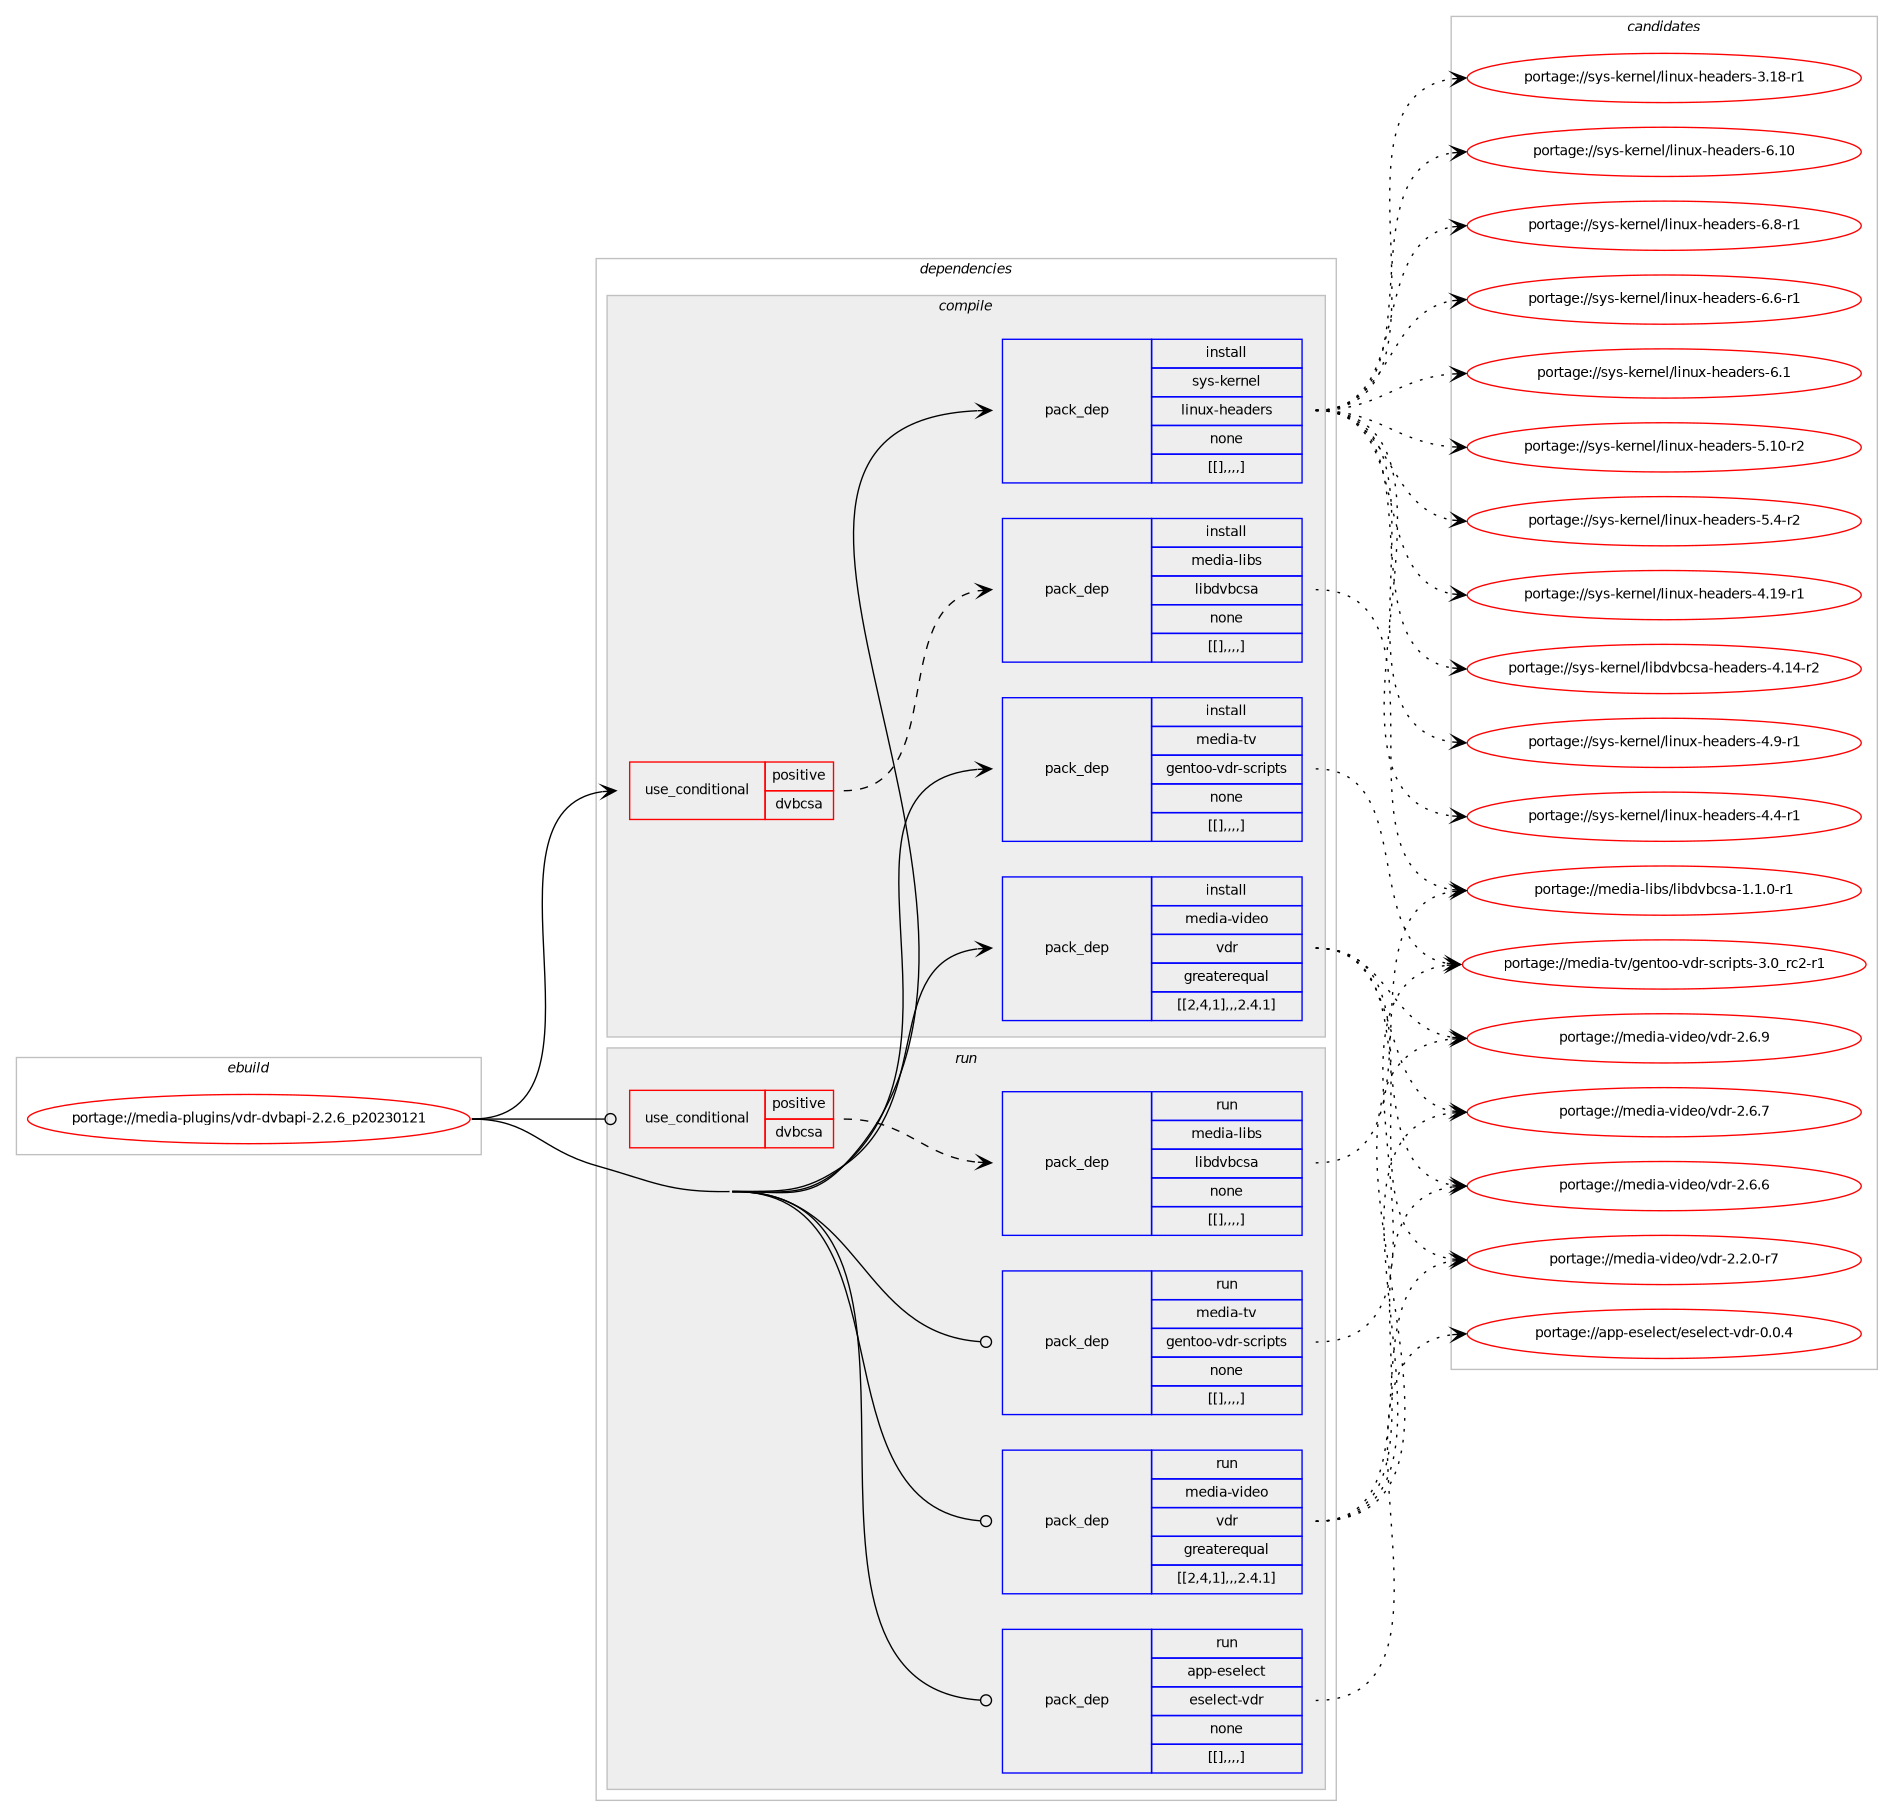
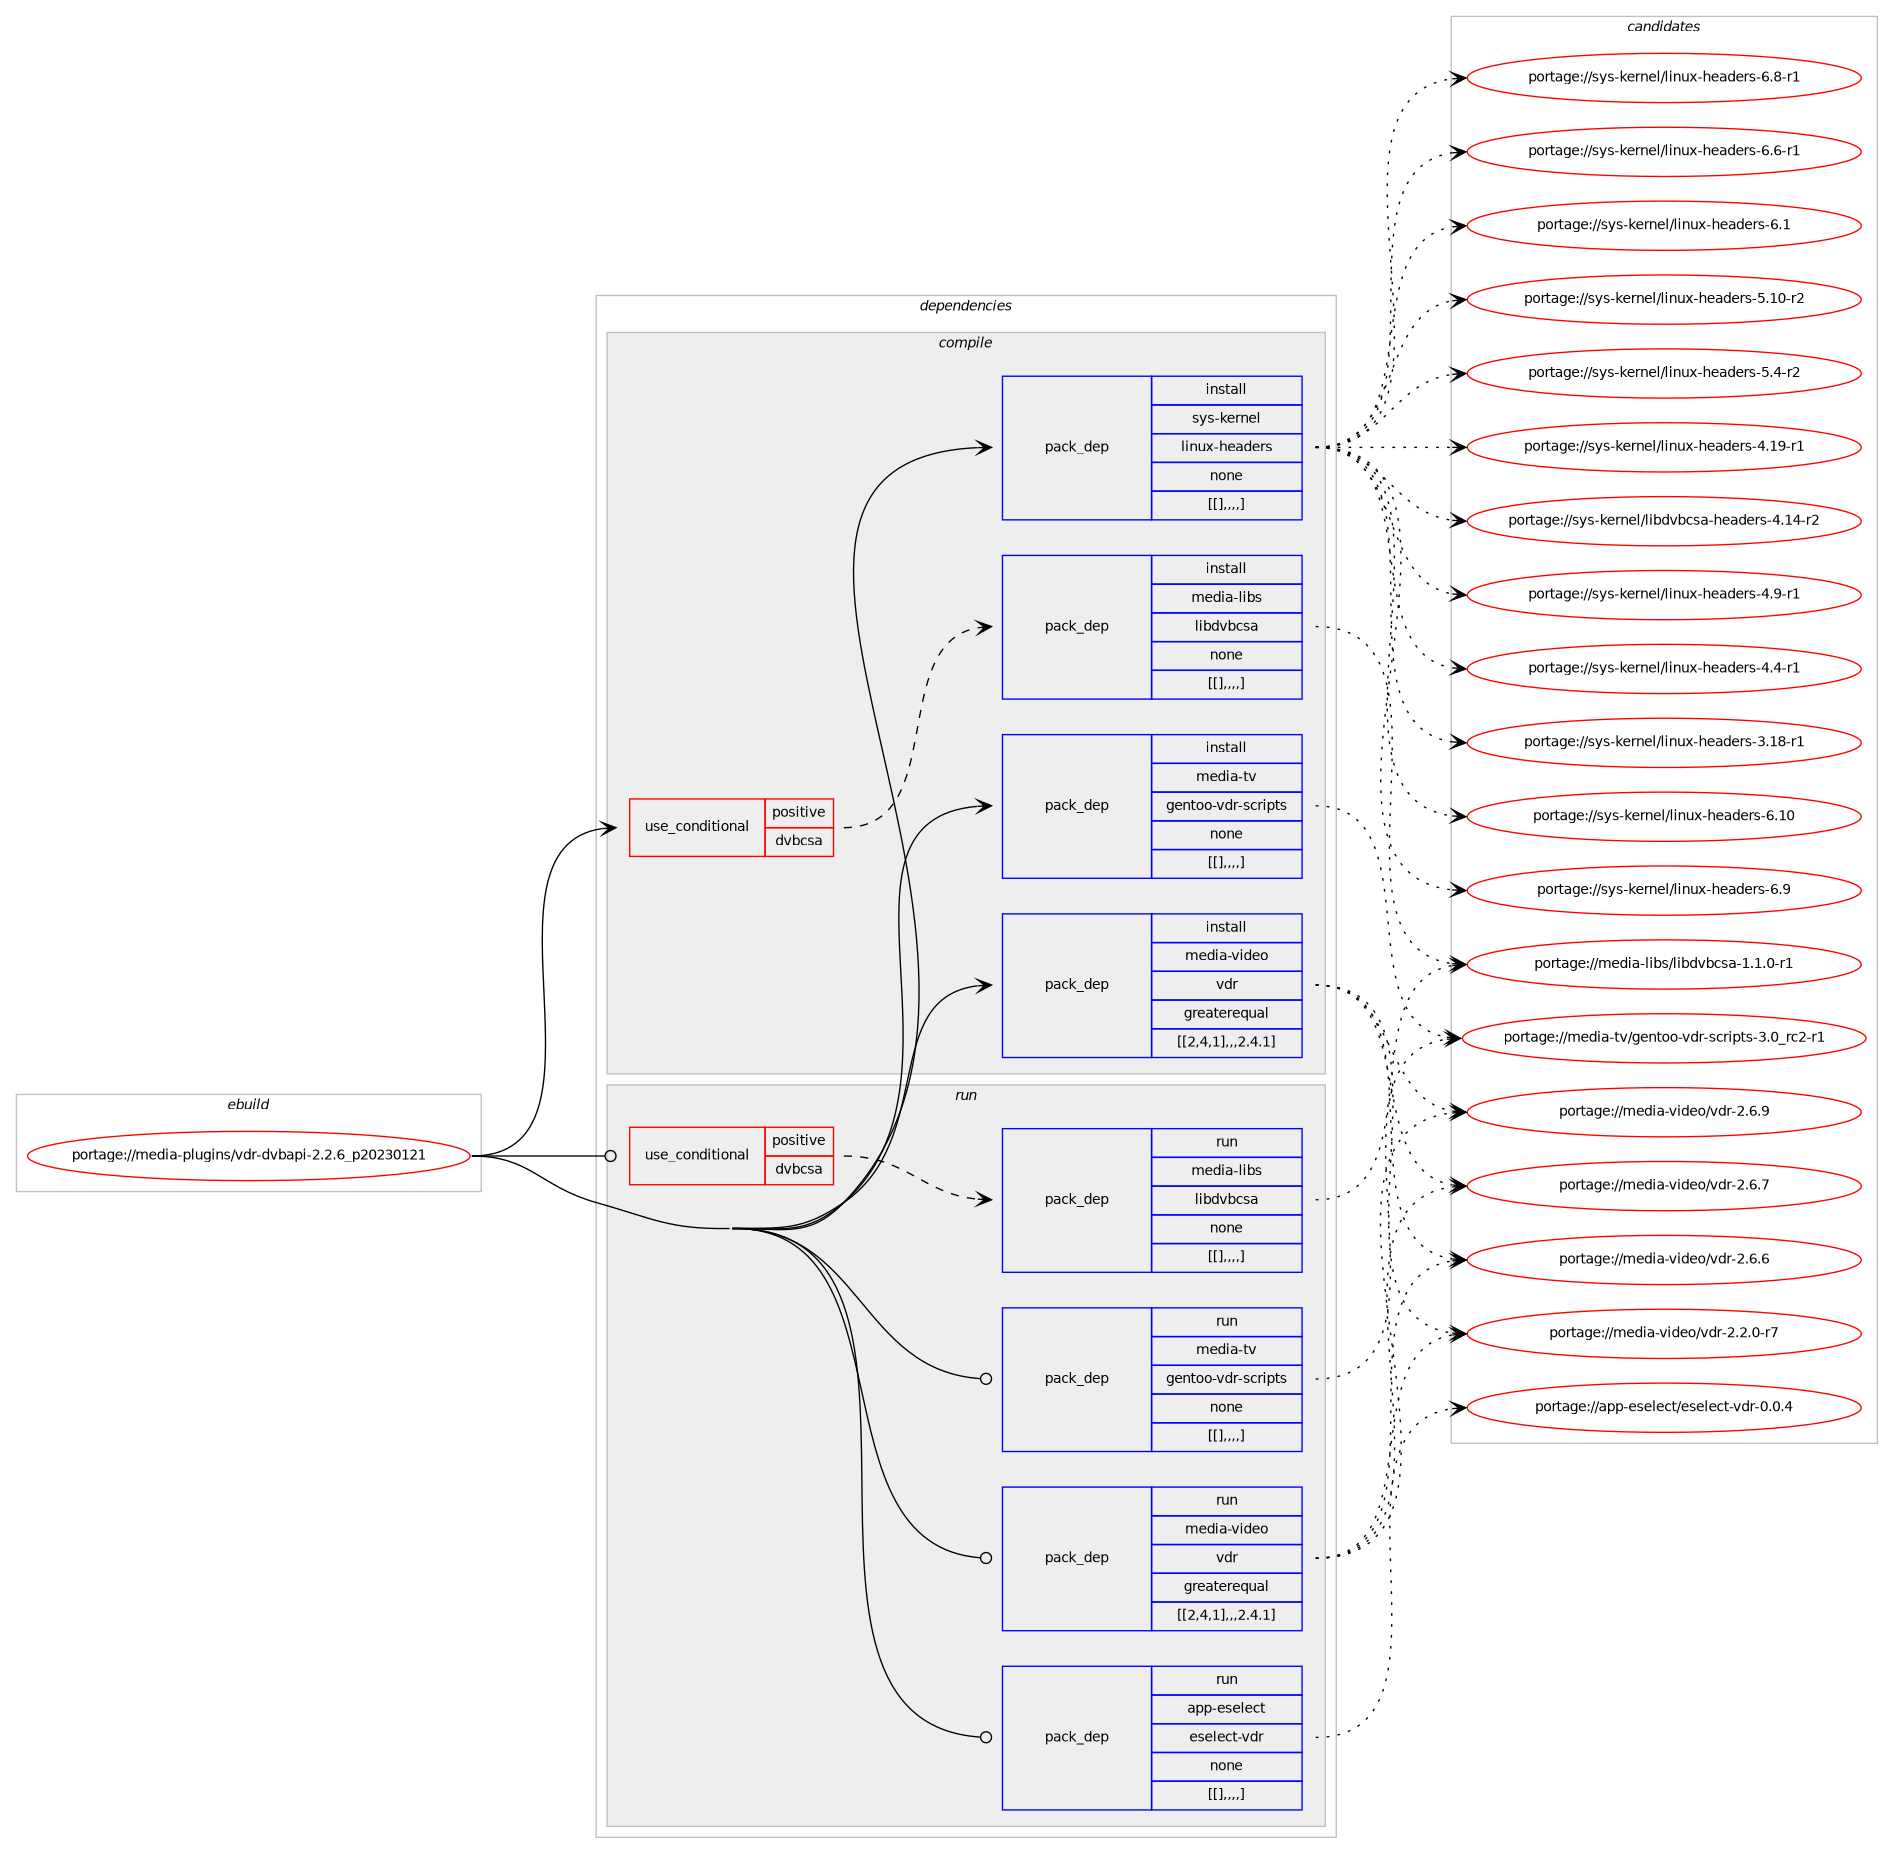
  digraph {
    compound=true
    concentrate=true
    fontname=Helvetica
    fontsize=10
    newrank=true
    rankdir=LR
    ranksep=1.5
    node [color=red fontname=Helvetica fontsize=10]
    edge [arrowhead=vee headport=w style=dotted tailport=e weight=100]
    n1 [label="portage://media-plugins/vdr-dvbapi-2.2.6_p20230121" width=4]
    n2 [color=blue label=<<TABLE BORDER="0" CELLBORDER="1" CELLSPACING="0" CELLPADDING="4" WIDTH="220"><TR><TD ROWSPAN="6" CELLPADDING="30">pack_dep</TD></TR><TR><TD WIDTH="110">install</TD></TR><TR><TD>media-libs</TD></TR><TR><TD>libdvbcsa</TD></TR><TR><TD>none</TD></TR><TR><TD>[[],,,,]</TD></TR></TABLE>> shape=none]
    n3 [label=<<TABLE BORDER="0" CELLBORDER="1" CELLSPACING="0" CELLPADDING="4"><TR><TD ROWSPAN="3" CELLPADDING="10">use_conditional</TD></TR><TR><TD>positive</TD></TR><TR><TD>dvbcsa</TD></TR></TABLE>> shape=none]
    n4 [color=blue label=<<TABLE BORDER="0" CELLBORDER="1" CELLSPACING="0" CELLPADDING="4" WIDTH="220"><TR><TD ROWSPAN="6" CELLPADDING="30">pack_dep</TD></TR><TR><TD WIDTH="110">install</TD></TR><TR><TD>media-tv</TD></TR><TR><TD>gentoo-vdr-scripts</TD></TR><TR><TD>none</TD></TR><TR><TD>[[],,,,]</TD></TR></TABLE>> shape=none]
    n5 [color=blue label=<<TABLE BORDER="0" CELLBORDER="1" CELLSPACING="0" CELLPADDING="4" WIDTH="220"><TR><TD ROWSPAN="6" CELLPADDING="30">pack_dep</TD></TR><TR><TD WIDTH="110">install</TD></TR><TR><TD>media-video</TD></TR><TR><TD>vdr</TD></TR><TR><TD>greaterequal</TD></TR><TR><TD>[[2,4,1],,,2.4.1]</TD></TR></TABLE>> shape=none]
    n6 [color=blue label=<<TABLE BORDER="0" CELLBORDER="1" CELLSPACING="0" CELLPADDING="4" WIDTH="220"><TR><TD ROWSPAN="6" CELLPADDING="30">pack_dep</TD></TR><TR><TD WIDTH="110">install</TD></TR><TR><TD>sys-kernel</TD></TR><TR><TD>linux-headers</TD></TR><TR><TD>none</TD></TR><TR><TD>[[],,,,]</TD></TR></TABLE>> shape=none]
    n7 [color=blue label=<<TABLE BORDER="0" CELLBORDER="1" CELLSPACING="0" CELLPADDING="4" WIDTH="220"><TR><TD ROWSPAN="6" CELLPADDING="30">pack_dep</TD></TR><TR><TD WIDTH="110">run</TD></TR><TR><TD>media-libs</TD></TR><TR><TD>libdvbcsa</TD></TR><TR><TD>none</TD></TR><TR><TD>[[],,,,]</TD></TR></TABLE>> shape=none]
    n8 [label=<<TABLE BORDER="0" CELLBORDER="1" CELLSPACING="0" CELLPADDING="4"><TR><TD ROWSPAN="3" CELLPADDING="10">use_conditional</TD></TR><TR><TD>positive</TD></TR><TR><TD>dvbcsa</TD></TR></TABLE>> shape=none]
    n9 [color=blue label=<<TABLE BORDER="0" CELLBORDER="1" CELLSPACING="0" CELLPADDING="4" WIDTH="220"><TR><TD ROWSPAN="6" CELLPADDING="30">pack_dep</TD></TR><TR><TD WIDTH="110">run</TD></TR><TR><TD>app-eselect</TD></TR><TR><TD>eselect-vdr</TD></TR><TR><TD>none</TD></TR><TR><TD>[[],,,,]</TD></TR></TABLE>> shape=none]
    n10 [color=blue label=<<TABLE BORDER="0" CELLBORDER="1" CELLSPACING="0" CELLPADDING="4" WIDTH="220"><TR><TD ROWSPAN="6" CELLPADDING="30">pack_dep</TD></TR><TR><TD WIDTH="110">run</TD></TR><TR><TD>media-tv</TD></TR><TR><TD>gentoo-vdr-scripts</TD></TR><TR><TD>none</TD></TR><TR><TD>[[],,,,]</TD></TR></TABLE>> shape=none]
    n11 [color=blue label=<<TABLE BORDER="0" CELLBORDER="1" CELLSPACING="0" CELLPADDING="4" WIDTH="220"><TR><TD ROWSPAN="6" CELLPADDING="30">pack_dep</TD></TR><TR><TD WIDTH="110">run</TD></TR><TR><TD>media-video</TD></TR><TR><TD>vdr</TD></TR><TR><TD>greaterequal</TD></TR><TR><TD>[[2,4,1],,,2.4.1]</TD></TR></TABLE>> shape=none]
    n12 [label="portage://media-libs/libdvbcsa-1.1.0-r1" width=4]
    n13 [label="portage://media-tv/gentoo-vdr-scripts-3.0_rc2-r1" width=4]
    n14 [label="portage://media-video/vdr-2.6.9" width=4]
    n15 [label="portage://media-video/vdr-2.6.7" width=4]
    n16 [label="portage://media-video/vdr-2.6.6" width=4]
    n17 [label="portage://media-video/vdr-2.2.0-r7" width=4]
    n18 [label="portage://sys-kernel/linux-headers-6.10" width=4]
+   n19 [label="portage://sys-kernel/linux-headers-6.9" width=4]
    n20 [label="portage://sys-kernel/linux-headers-6.8-r1" width=4]
    n21 [label="portage://sys-kernel/linux-headers-6.6-r1" width=4]
    n22 [label="portage://sys-kernel/linux-headers-6.1" width=4]
    n23 [label="portage://sys-kernel/linux-headers-5.10-r2" width=4]
    n24 [label="portage://sys-kernel/linux-headers-5.4-r2" width=4]
    n25 [label="portage://sys-kernel/linux-headers-4.19-r1" width=4]
    n26 [label="portage://sys-kernel/libdvbcsa-headers-4.14-r2" width=4]
    n27 [label="portage://sys-kernel/linux-headers-4.9-r1" width=4]
    n28 [label="portage://sys-kernel/linux-headers-4.4-r1" width=4]
    n29 [label="portage://sys-kernel/linux-headers-3.18-r1" width=4]
    n30 [label="portage://app-eselect/eselect-vdr-0.0.4" width=4]
    subgraph cluster_1 {
      color=gray
      label=<<i>ebuild</i>>
      n1
    }
    subgraph cluster_2 {
      color=gray
      label=<<i>dependencies</i>>
      subgraph cluster_3 {
        color=gray
        fillcolor="#eeeeee"
        label=<<i>compile</i>>
        style=filled
        subgraph sub_4 {
          color=gray
          fillcolor="#eeeeee"
          label=<<i>compile</i>>
          style=filled
          n3
          subgraph sub_5 {
            color=gray
            fillcolor="#eeeeee"
            label=<<i>compile</i>>
            style=filled
            n2
          }
        }
        subgraph sub_6 {
          color=gray
          fillcolor="#eeeeee"
          label=<<i>compile</i>>
          style=filled
          n4
        }
        subgraph sub_7 {
          color=gray
          fillcolor="#eeeeee"
          label=<<i>compile</i>>
          style=filled
          n5
        }
        subgraph sub_8 {
          color=gray
          fillcolor="#eeeeee"
          label=<<i>compile</i>>
          style=filled
          n6
        }
      }
      subgraph cluster_9 {
        color=gray
        fillcolor="#eeeeee"
        label=<<i>compile and run</i>>
        style=filled
      }
      subgraph cluster_10 {
        color=gray
        fillcolor="#eeeeee"
        label=<<i>run</i>>
        style=filled
        subgraph sub_11 {
          color=gray
          fillcolor="#eeeeee"
          label=<<i>run</i>>
          style=filled
          n8
          subgraph sub_12 {
            color=gray
            fillcolor="#eeeeee"
            label=<<i>run</i>>
            style=filled
            n7
          }
        }
        subgraph sub_13 {
          color=gray
          fillcolor="#eeeeee"
          label=<<i>run</i>>
          style=filled
          n9
        }
        subgraph sub_14 {
          color=gray
          fillcolor="#eeeeee"
          label=<<i>run</i>>
          style=filled
          n10
        }
        subgraph sub_15 {
          color=gray
          fillcolor="#eeeeee"
          label=<<i>run</i>>
          style=filled
          n11
        }
      }
    }
    subgraph cluster_16 {
      color=gray
      label=<<i>candidates</i>>
      rank=same
      subgraph sub_17 {
        color=black
        label=<<i>candidates</i>>
        nodesep=1
        rank=same
        n12
      }
      subgraph sub_18 {
        color=black
        label=<<i>candidates</i>>
        nodesep=1
        rank=same
        n13
      }
      subgraph sub_19 {
        color=black
        label=<<i>candidates</i>>
        nodesep=1
        rank=same
        n14
        n15
        n16
        n17
      }
      subgraph sub_20 {
        color=black
        label=<<i>candidates</i>>
        nodesep=1
        rank=same
        n18
+       n19
        n20
        n21
        n22
        n23
        n24
        n25
        n26
        n27
        n28
        n29
      }
      subgraph sub_21 {
        color=black
        label=<<i>candidates</i>>
        nodesep=1
        rank=same
        n12
      }
      subgraph sub_22 {
        color=black
        label=<<i>candidates</i>>
        nodesep=1
        rank=same
        n30
      }
      subgraph sub_23 {
        color=black
        label=<<i>candidates</i>>
        nodesep=1
        rank=same
        n13
      }
      subgraph sub_24 {
        color=black
        label=<<i>candidates</i>>
        nodesep=1
        rank=same
        n14
        n15
        n16
        n17
      }
    }
    n1 -> n3 [style=solid weight=20]
    n1 -> n4 [style=solid weight=20]
    n1 -> n5 [style=solid weight=20]
    n1 -> n6 [style=solid weight=20]
    n1 -> n8 [arrowhead=odot style=solid weight=20]
    n1 -> n9 [arrowhead=odot style=solid weight=20]
    n1 -> n10 [arrowhead=odot style=solid weight=20]
    n1 -> n11 [arrowhead=odot style=solid weight=20]
    n2 -> n12
    n3 -> n2 [style=dashed weight=20]
    n4 -> n13
    n5 -> n14
    n5 -> n15
    n5 -> n16
    n5 -> n17
    n6 -> n18
+   n6 -> n19
    n6 -> n20
    n6 -> n21
    n6 -> n22
    n6 -> n23
    n6 -> n24
    n6 -> n25
    n6 -> n26
    n6 -> n27
    n6 -> n28
    n6 -> n29
    n7 -> n12
    n8 -> n7 [style=dashed weight=20]
    n9 -> n30
    n10 -> n13
    n11 -> n14
    n11 -> n15
    n11 -> n16
    n11 -> n17
  }
